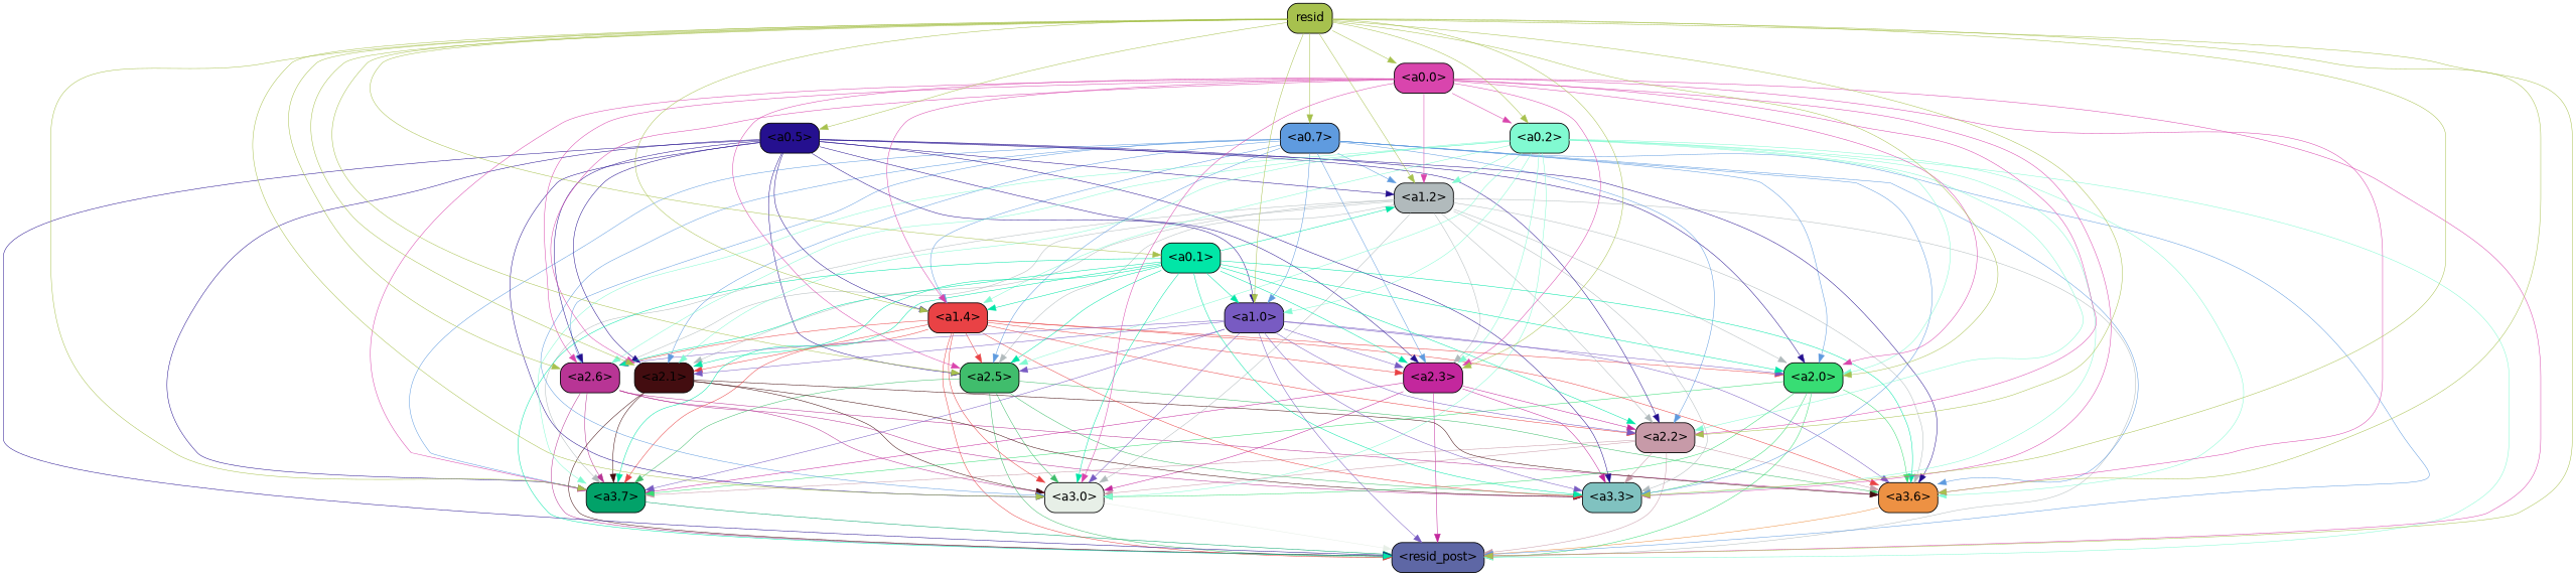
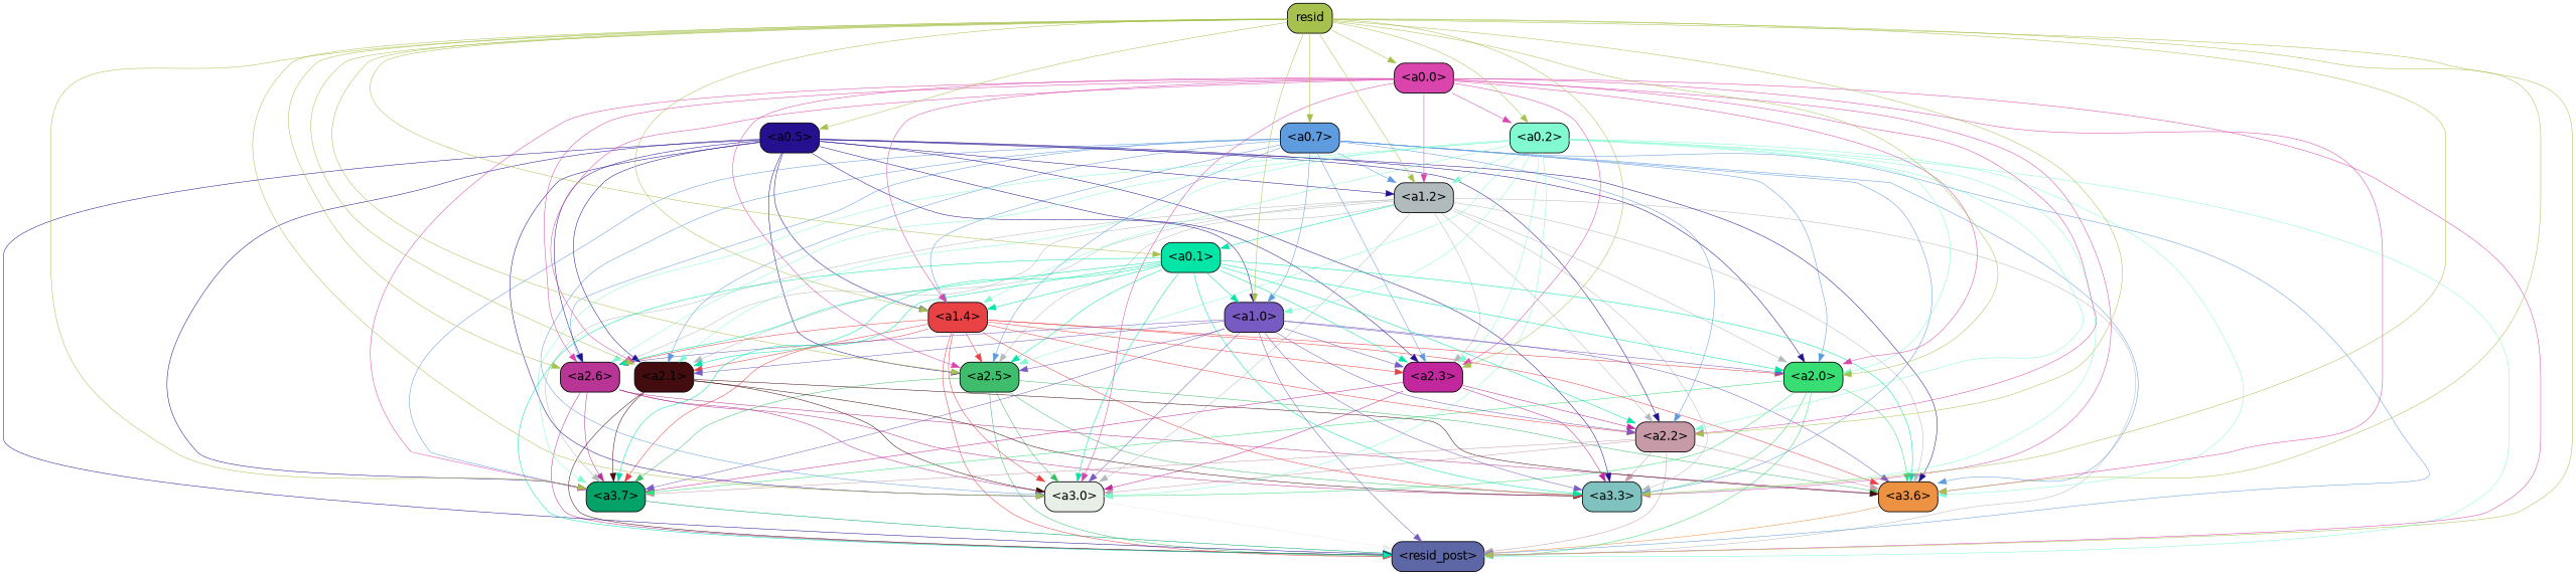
  strict digraph {
    splines=true
    node [color=black fontname=Helvetica shape=box style="filled, rounded"]
    edge [color="#a7c14e" penwidth=0.6]
    "<a3.7>" [fillcolor="#02a269"]
    "<resid_post>" [fillcolor="#5e67a5"]
    "<a3.6>" [fillcolor="#ed9143"]
    "<a3.3>" [fillcolor="#80c2c0"]
    "<a3.0>" [fillcolor="#e7efe7"]
    "<a2.6>" [fillcolor="#b83595"]
    "<a2.5>" [fillcolor="#40bd6c"]
    "<a2.3>" [fillcolor="#c3279d"]
    "<a2.2>" [fillcolor="#c79aa8"]
    "<a2.1>" [fillcolor="#430d10"]
    "<a2.0>" [fillcolor="#38dd74"]
    "<a1.4>" [fillcolor="#e94245"]
    "<a1.2>" [fillcolor="#b1babc"]
    "<a1.0>" [fillcolor="#785bc2"]
    "<a0.7>" [fillcolor="#5f9bdf"]
    "<a0.5>" [fillcolor="#25108f"]
    "<a0.2>" [fillcolor="#81fad1"]
    "<a0.1>" [fillcolor="#01e6a7"]
    "<a0.0>" [fillcolor="#d945ad"]
    n20 [fillcolor="#a7c14e" label=resid]
    "<a3.7>" -> "<resid_post>" [color="#02a269"]
    "<a3.6>" -> "<resid_post>" [color="#ed9143"]
    "<a3.0>" -> "<resid_post>" [color="#e7efe7"]
    "<a2.6>" -> "<a3.7>" [color="#b83595"]
    "<a2.6>" -> "<resid_post>" [color="#b83595"]
    "<a2.6>" -> "<a3.6>" [color="#b83595"]
    "<a2.6>" -> "<a3.3>" [color="#b83595"]
    "<a2.6>" -> "<a3.0>" [color="#b83595"]
    "<a2.5>" -> "<a3.7>" [color="#40bd6c"]
    "<a2.5>" -> "<resid_post>" [color="#40bd6c"]
    "<a2.5>" -> "<a3.6>" [color="#40bd6c"]
    "<a2.5>" -> "<a3.3>" [color="#40bd6c"]
    "<a2.5>" -> "<a3.0>" [color="#40bd6c"]
    "<a2.3>" -> "<a3.7>" [color="#c3279d"]
-   "<a2.3>" -> "<resid_post>" [color="#c3279d"]
    "<a2.3>" -> "<a3.3>" [color="#c3279d"]
    "<a2.3>" -> "<a3.0>" [color="#c3279d"]
    "<a2.3>" -> "<a2.2>" [color="#c3279d"]
    "<a2.2>" -> "<a3.7>" [color="#c79aa8"]
    "<a2.2>" -> "<resid_post>" [color="#c79aa8"]
    "<a2.2>" -> "<a3.6>" [color="#c79aa8"]
    "<a2.2>" -> "<a3.3>" [color="#c79aa8"]
    "<a2.2>" -> "<a3.0>" [color="#c79aa8"]
    "<a2.1>" -> "<a3.7>" [color="#430d10"]
    "<a2.1>" -> "<resid_post>" [color="#430d10"]
    "<a2.1>" -> "<a3.6>" [color="#430d10"]
    "<a2.1>" -> "<a3.3>" [color="#430d10"]
    "<a2.1>" -> "<a3.0>" [color="#430d10"]
    "<a2.0>" -> "<a3.7>" [color="#38dd74"]
    "<a2.0>" -> "<resid_post>" [color="#38dd74"]
    "<a2.0>" -> "<a3.6>" [color="#38dd74"]
    "<a2.0>" -> "<a3.3>" [color="#38dd74"]
    "<a2.0>" -> "<a3.0>" [color="#38dd74"]
    "<a1.4>" -> "<a3.7>" [color="#e94245"]
    "<a1.4>" -> "<resid_post>" [color="#e94245"]
    "<a1.4>" -> "<a3.6>" [color="#e94245"]
    "<a1.4>" -> "<a3.3>" [color="#e94245"]
    "<a1.4>" -> "<a3.0>" [color="#e94245"]
    "<a1.4>" -> "<a2.6>" [color="#e94245"]
    "<a1.4>" -> "<a2.5>" [color="#e94245"]
    "<a1.4>" -> "<a2.3>" [color="#e94245"]
    "<a1.4>" -> "<a2.2>" [color="#e94245"]
    "<a1.4>" -> "<a2.1>" [color="#e94245"]
    "<a1.4>" -> "<a2.0>" [color="#e94245"]
    "<a1.2>" -> "<a3.7>" [color="#b1babc"]
    "<a1.2>" -> "<resid_post>" [color="#b1babc"]
    "<a1.2>" -> "<a3.6>" [color="#b1babc"]
    "<a1.2>" -> "<a3.3>" [color="#b1babc"]
    "<a1.2>" -> "<a3.0>" [color="#b1babc"]
    "<a1.2>" -> "<a2.6>" [color="#b1babc"]
    "<a1.2>" -> "<a2.5>" [color="#b1babc"]
    "<a1.2>" -> "<a2.3>" [color="#b1babc"]
    "<a1.2>" -> "<a2.2>" [color="#b1babc"]
    "<a1.2>" -> "<a2.1>" [color="#b1babc"]
    "<a1.2>" -> "<a2.0>" [color="#b1babc"]
    "<a1.0>" -> "<a3.7>" [color="#785bc2"]
    "<a1.0>" -> "<resid_post>" [color="#785bc2"]
    "<a1.0>" -> "<a3.6>" [color="#785bc2"]
    "<a1.0>" -> "<a3.3>" [color="#785bc2"]
    "<a1.0>" -> "<a3.0>" [color="#785bc2"]
    "<a1.0>" -> "<a2.6>" [color="#785bc2"]
    "<a1.0>" -> "<a2.5>" [color="#785bc2"]
    "<a1.0>" -> "<a2.3>" [color="#785bc2"]
    "<a1.0>" -> "<a2.2>" [color="#785bc2"]
    "<a1.0>" -> "<a2.1>" [color="#785bc2"]
    "<a1.0>" -> "<a2.0>" [color="#785bc2"]
    "<a0.7>" -> "<a3.7>" [color="#5f9bdf"]
    "<a0.7>" -> "<resid_post>" [color="#5f9bdf"]
    "<a0.7>" -> "<a3.6>" [color="#5f9bdf"]
    "<a0.7>" -> "<a3.3>" [color="#5f9bdf"]
    "<a0.7>" -> "<a3.0>" [color="#5f9bdf"]
    "<a0.7>" -> "<a2.6>" [color="#5f9bdf"]
    "<a0.7>" -> "<a2.5>" [color="#5f9bdf"]
    "<a0.7>" -> "<a2.3>" [color="#5f9bdf"]
    "<a0.7>" -> "<a2.2>" [color="#5f9bdf"]
    "<a0.7>" -> "<a2.1>" [color="#5f9bdf"]
    "<a0.7>" -> "<a2.0>" [color="#5f9bdf"]
    "<a0.7>" -> "<a1.4>" [color="#5f9bdf"]
    "<a0.7>" -> "<a1.2>" [color="#5f9bdf"]
    "<a0.7>" -> "<a1.0>" [color="#5f9bdf"]
    "<a0.5>" -> "<a3.7>" [color="#25108f"]
    "<a0.5>" -> "<resid_post>" [color="#25108f"]
    "<a0.5>" -> "<a3.6>" [color="#25108f"]
    "<a0.5>" -> "<a3.3>" [color="#25108f"]
    "<a0.5>" -> "<a3.0>" [color="#25108f"]
    "<a0.5>" -> "<a2.6>" [color="#25108f"]
    "<a0.5>" -> "<a2.5>" [color="#25108f"]
    "<a0.5>" -> "<a2.3>" [color="#25108f"]
    "<a0.5>" -> "<a2.2>" [color="#25108f"]
    "<a0.5>" -> "<a2.1>" [color="#25108f"]
    "<a0.5>" -> "<a2.0>" [color="#25108f"]
    "<a0.5>" -> "<a1.4>" [color="#25108f"]
    "<a0.5>" -> "<a1.2>" [color="#25108f"]
    "<a0.5>" -> "<a1.0>" [color="#25108f"]
    "<a0.2>" -> "<a3.7>" [color="#81fad1"]
    "<a0.2>" -> "<resid_post>" [color="#81fad1"]
    "<a0.2>" -> "<a3.6>" [color="#81fad1"]
    "<a0.2>" -> "<a3.3>" [color="#81fad1"]
    "<a0.2>" -> "<a3.0>" [color="#81fad1"]
    "<a0.2>" -> "<a2.6>" [color="#81fad1"]
    "<a0.2>" -> "<a2.5>" [color="#81fad1"]
    "<a0.2>" -> "<a2.3>" [color="#81fad1"]
    "<a0.2>" -> "<a2.2>" [color="#81fad1"]
    "<a0.2>" -> "<a2.1>" [color="#81fad1"]
    "<a0.2>" -> "<a2.0>" [color="#81fad1"]
    "<a0.2>" -> "<a1.4>" [color="#81fad1"]
    "<a0.2>" -> "<a1.2>" [color="#81fad1"]
    "<a0.2>" -> "<a1.0>" [color="#81fad1"]
    "<a0.1>" -> "<a3.7>" [color="#01e6a7"]
    "<a0.1>" -> "<resid_post>" [color="#01e6a7"]
    "<a0.1>" -> "<a3.6>" [color="#01e6a7"]
    "<a0.1>" -> "<a3.3>" [color="#01e6a7"]
    "<a0.1>" -> "<a3.0>" [color="#01e6a7"]
    "<a0.1>" -> "<a2.6>" [color="#01e6a7"]
    "<a0.1>" -> "<a2.5>" [color="#01e6a7"]
    "<a0.1>" -> "<a2.3>" [color="#01e6a7"]
    "<a0.1>" -> "<a2.2>" [color="#01e6a7"]
    "<a0.1>" -> "<a2.1>" [color="#01e6a7"]
    "<a0.1>" -> "<a2.0>" [color="#01e6a7"]
    "<a0.1>" -> "<a1.4>" [color="#01e6a7"]
-   "<a0.1>" -> "<a1.2>" [color="#01e6a7"]
+   "<a1.2>" -> "<a0.1>" [color="#01e6a7"]
    "<a0.1>" -> "<a1.0>" [color="#01e6a7"]
    "<a0.0>" -> "<a3.7>" [color="#d945ad"]
    "<a0.0>" -> "<resid_post>" [color="#d945ad"]
    "<a0.0>" -> "<a3.6>" [color="#d945ad"]
    "<a0.0>" -> "<a3.3>" [color="#d945ad"]
    "<a0.0>" -> "<a3.0>" [color="#d945ad"]
    "<a0.0>" -> "<a2.6>" [color="#d945ad"]
    "<a0.0>" -> "<a2.5>" [color="#d945ad"]
    "<a0.0>" -> "<a2.3>" [color="#d945ad"]
    "<a0.0>" -> "<a2.2>" [color="#d945ad"]
    "<a0.0>" -> "<a2.1>" [color="#d945ad"]
    "<a0.0>" -> "<a2.0>" [color="#d945ad"]
    "<a0.0>" -> "<a1.4>" [color="#d945ad"]
    "<a0.0>" -> "<a1.2>" [color="#d945ad"]
    "<a0.0>" -> "<a0.2>" [color="#d945ad"]
    n20 -> "<a3.7>"
    n20 -> "<resid_post>"
    n20 -> "<a3.6>"
    n20 -> "<a3.3>"
    n20 -> "<a3.0>"
    n20 -> "<a2.6>"
    n20 -> "<a2.5>"
    n20 -> "<a2.3>"
    n20 -> "<a2.2>"
    n20 -> "<a2.1>"
    n20 -> "<a2.0>"
    n20 -> "<a1.4>"
    n20 -> "<a1.2>"
    n20 -> "<a1.0>"
    n20 -> "<a0.7>"
    n20 -> "<a0.5>"
    n20 -> "<a0.2>"
    n20 -> "<a0.1>"
    n20 -> "<a0.0>"
  }
